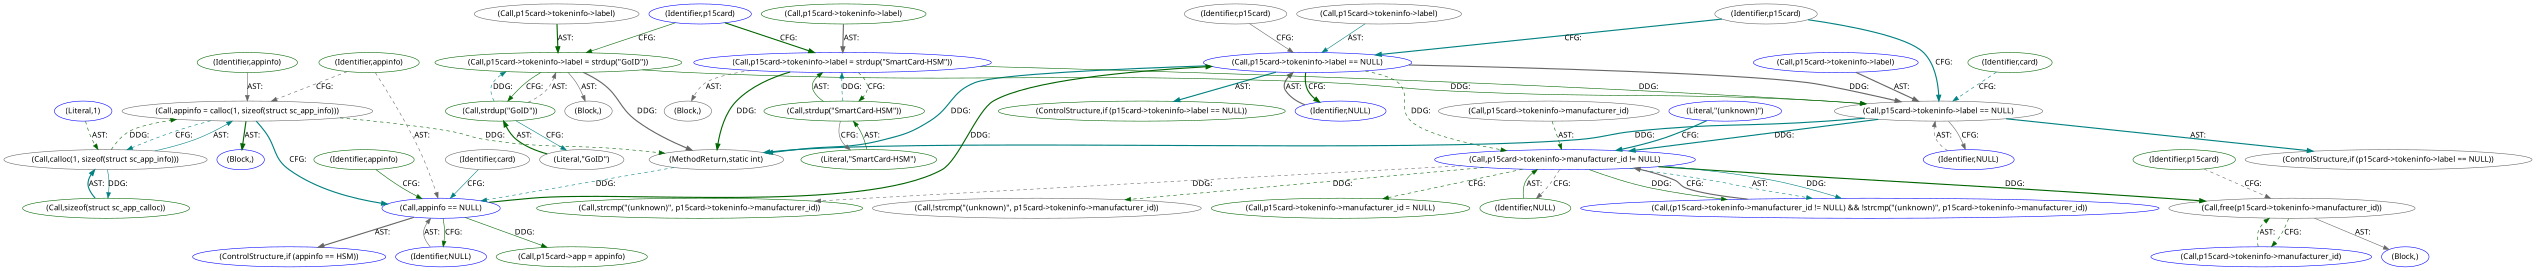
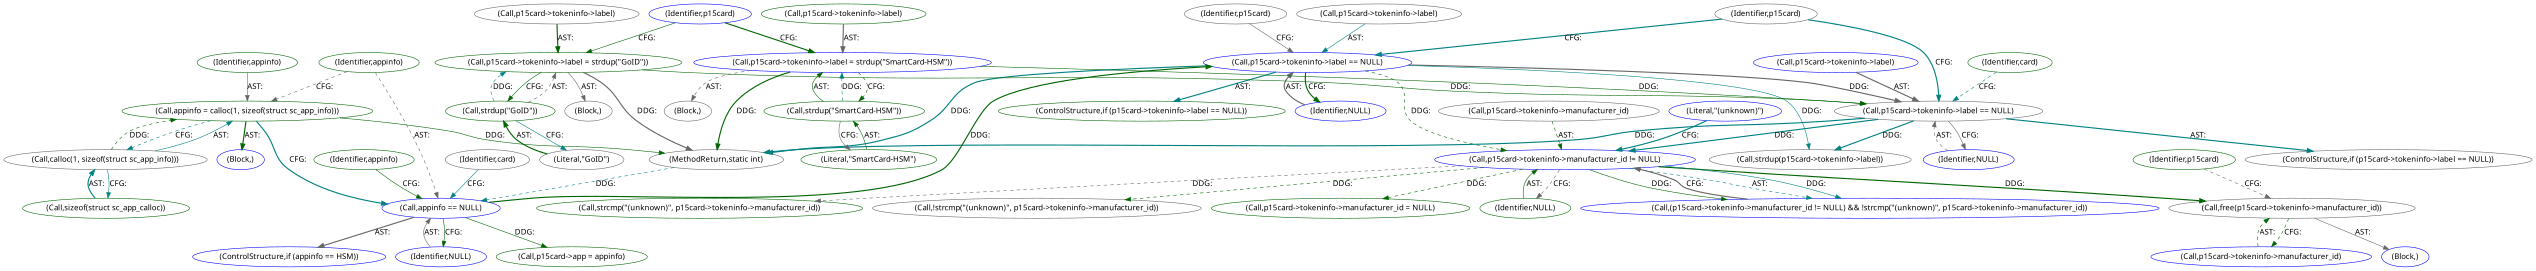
  digraph {
    fontname="Noto Sans"
    node [color=gray40 fontname="Noto Sans"]
    edge [color=darkgreen fontname="Noto Sans" style=solid]
    n1 [label="(Call,free(p15card->tokeninfo->manufacturer_id))"]
    n2 [color=blue label="(Block,)"]
    n3 [color=blue label="(Call,p15card->tokeninfo->manufacturer_id)"]
    n4 [color=blue label="(Call,p15card->tokeninfo->manufacturer_id != NULL)"]
    n5 [color=darkgreen label="(Call,strcmp(\"(unknown)\", p15card->tokeninfo->manufacturer_id))"]
    n6 [label="(Call,!strcmp(\"(unknown)\", p15card->tokeninfo->manufacturer_id))"]
    n7 [color=darkgreen label="(Call,p15card->tokeninfo->manufacturer_id = NULL)"]
    n8 [color=darkgreen label="(Identifier,NULL)"]
    n9 [color=blue label="(Call,(p15card->tokeninfo->manufacturer_id != NULL) && !strcmp(\"(unknown)\", p15card->tokeninfo->manufacturer_id))"]
    n10 [color=blue label="(Call,p15card->tokeninfo->label == NULL)"]
    n11 [label="(Call,p15card->tokeninfo->label == NULL)"]
    n12 [label="(MethodReturn,static int)"]
    n13 [color=darkgreen label="(ControlStructure,if (p15card->tokeninfo->label == NULL))"]
    n14 [color=blue label="(Identifier,NULL)"]
+   n15 [label="(Call,strdup(p15card->tokeninfo->label))"]
    n16 [color=blue label="(Identifier,NULL)"]
    n17 [label="(ControlStructure,if (p15card->tokeninfo->label == NULL))"]
    n18 [color=blue label="(Call,appinfo == NULL)"]
    n19 [color=blue label="(Identifier,NULL)"]
    n20 [color=darkgreen label="(Call,p15card->app = appinfo)"]
    n21 [color=blue label="(ControlStructure,if (appinfo == HSM))"]
-   n22 [label="(Call,appinfo = calloc(1, sizeof(struct sc_app_info)))"]
+   n22 [color=darkgreen label="(Call,appinfo = calloc(1, sizeof(struct sc_app_info)))"]
    n23 [label="(Call,calloc(1, sizeof(struct sc_app_info)))"]
    n24 [color=blue label="(Block,)"]
    n25 [color=darkgreen label="(Call,sizeof(struct sc_app_calloc))"]
    n26 [color=darkgreen label="(Call,p15card->tokeninfo->label = strdup(\"GoID\"))"]
    n27 [color=darkgreen label="(Call,strdup(\"GoID\"))"]
    n28 [label="(Block,)"]
    n29 [label="(Literal,\"GoID\")"]
    n30 [color=blue label="(Call,p15card->tokeninfo->label = strdup(\"SmartCard-HSM\"))"]
    n31 [color=darkgreen label="(Call,strdup(\"SmartCard-HSM\"))"]
    n32 [label="(Block,)"]
    n33 [color=darkgreen label="(Literal,\"SmartCard-HSM\")"]
    n34 [color=darkgreen label="(Identifier,appinfo)"]
    n35 [label="(Identifier,card)"]
    n36 [label="(Identifier,p15card)"]
    n37 [color=darkgreen label="(Call,p15card->tokeninfo->label)"]
    n38 [label="(Call,p15card->tokeninfo->manufacturer_id)"]
    n39 [color=darkgreen label="(Identifier,p15card)"]
    n40 [color=blue label="(Identifier,p15card)"]
    n41 [color=blue label="(Call,p15card->tokeninfo->label)"]
    n42 [color=darkgreen label="(Identifier,appinfo)"]
    n43 [label="(Identifier,p15card)"]
-   n44 [color=blue label="(Literal,1)"]
    n45 [label="(Call,p15card->tokeninfo->label)"]
    n46 [color=blue label="(Literal,\"(unknown)\")"]
    n47 [label="(Call,p15card->tokeninfo->label)"]
    n48 [color=darkgreen label="(Identifier,appinfo)"]
    n49 [color=darkgreen label="(Identifier,card)"]
    n1 -> n2 [color=gray40 label="AST: "]
    n1 -> n3 [label="CFG: " style=dashed]
    n3 -> n1 [label="AST: " style=dashed]
    n4 -> n1 [label="DDG: " style=bold]
    n4 -> n5 [color=gray40 label="DDG: " style=dashed]
    n4 -> n6 [label="DDG: " style=dashed]
-   n4 -> n7 [label="CFG: " style=dashed]
+   n4 -> n7 [label="DDG: " style=dashed]
    n4 -> n8 [color=gray40 label="CFG: " style=dashed]
    n4 -> n9 [color=teal label="AST: " style=dashed]
    n4 -> n9 [color=teal label="DDG: "]
    n4 -> n9 [label="DDG: "]
    n8 -> n4 [label="AST: "]
    n9 -> n4 [color=gray40 label="CFG: " style=bold]
    n10 -> n4 [label="DDG: " style=dashed]
    n10 -> n11 [color=gray40 label="DDG: " style=bold]
    n10 -> n12 [color=teal label="DDG: " style=bold]
    n10 -> n13 [color=teal label="AST: " style=bold]
    n10 -> n14 [label="CFG: " style=bold]
+   n10 -> n15 [color=teal label="DDG: "]
    n11 -> n4 [color=teal label="DDG: " style=bold]
    n11 -> n12 [color=teal label="DDG: " style=bold]
+   n11 -> n15 [color=teal label="DDG: " style=bold]
    n11 -> n16 [color=gray40 label="CFG: "]
    n11 -> n17 [color=teal label="AST: " style=bold]
    n12 -> n18 [color=teal label="DDG: " style=dashed]
    n14 -> n10 [color=gray40 label="AST: " style=bold]
    n16 -> n11 [color=gray40 label="AST: " style=dashed]
    n18 -> n10 [label="DDG: " style=bold]
    n18 -> n19 [label="CFG: "]
    n18 -> n20 [label="DDG: "]
    n18 -> n21 [color=gray40 label="AST: " style=bold]
    n19 -> n18 [color=gray40 label="AST: "]
-   n22 -> n12 [label="DDG: " style=dashed]
+   n22 -> n12 [label="DDG: "]
    n22 -> n18 [color=teal label="CFG: " style=bold]
    n22 -> n23 [color=teal label="CFG: " style=dashed]
    n22 -> n24 [label="AST: " style=bold]
    n23 -> n22 [color=teal label="AST: "]
    n23 -> n22 [label="DDG: " style=dashed]
-   n23 -> n25 [color=teal label="DDG: "]
+   n23 -> n25 [color=teal label="CFG: "]
    n25 -> n23 [color=teal label="AST: " style=bold]
    n26 -> n11 [label="DDG: "]
    n26 -> n12 [color=gray40 label="DDG: " style=bold]
    n26 -> n27 [label="CFG: "]
    n26 -> n28 [color=gray40 label="AST: "]
    n27 -> n26 [color=gray40 label="AST: " style=dashed]
    n27 -> n26 [color=teal label="DDG: " style=dashed]
    n27 -> n29 [color=teal label="CFG: "]
    n29 -> n27 [label="AST: " style=bold]
    n30 -> n11 [label="DDG: "]
    n30 -> n12 [label="DDG: " style=bold]
    n30 -> n31 [label="CFG: " style=dashed]
    n30 -> n32 [color=gray40 label="AST: " style=dashed]
    n31 -> n30 [label="AST: "]
    n31 -> n30 [color=teal label="DDG: " style=dashed]
    n31 -> n33 [color=gray40 label="CFG: "]
    n33 -> n31 [label="AST: "]
    n34 -> n18 [label="CFG: "]
    n35 -> n18 [color=teal label="CFG: "]
    n36 -> n10 [color=gray40 label="CFG: "]
    n37 -> n30 [color=gray40 label="AST: " style=bold]
    n38 -> n4 [label="AST: " style=dashed]
    n39 -> n1 [color=gray40 label="CFG: " style=dashed]
    n40 -> n26 [label="CFG: "]
    n40 -> n30 [label="CFG: " style=bold]
    n41 -> n11 [color=gray40 label="AST: " style=bold]
    n42 -> n22 [color=gray40 label="AST: "]
    n43 -> n10 [color=teal label="CFG: " style=bold]
    n43 -> n11 [color=teal label="CFG: " style=bold]
-   n44 -> n23 [label="AST: " style=dashed]
    n45 -> n10 [color=teal label="AST: "]
    n46 -> n4 [color=teal label="CFG: " style=bold]
    n47 -> n26 [label="AST: " style=bold]
    n48 -> n18 [color=gray40 label="AST: " style=dashed]
    n48 -> n22 [color=gray40 label="CFG: " style=dashed]
    n49 -> n11 [color=teal label="CFG: " style=dashed]
  }
